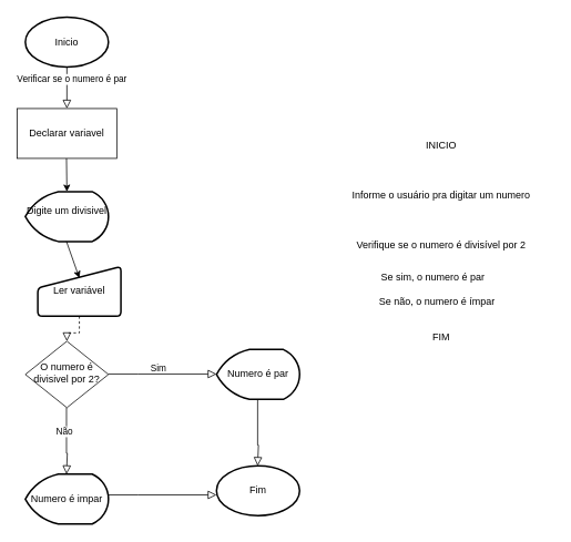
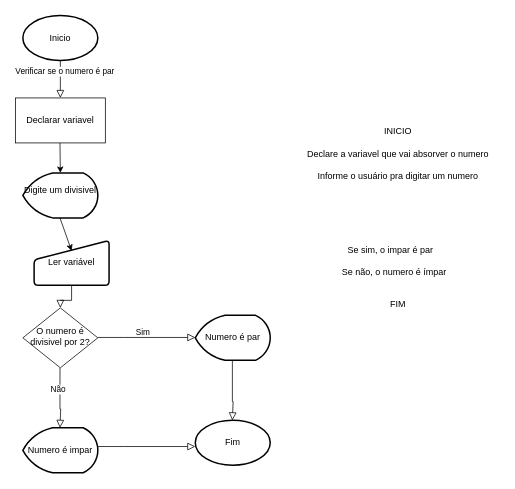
  <mxCell id="0" />
  <mxCell id="1" parent="0" />
  <mxCell id="2" value="" style="rounded=0;html=1;jettySize=auto;orthogonalLoop=1;fontSize=11;endArrow=block;endFill=0;endSize=8;strokeWidth=1;shadow=0;labelBackgroundColor=none;edgeStyle=orthogonalEdgeStyle;entryX=0.5;entryY=0;entryDx=0;entryDy=0;exitX=0.5;exitY=1;exitDx=0;exitDy=0;exitPerimeter=0;" parent="1" source="5" target="9" edge="1"><mxGeometry relative="1" as="geometry"><mxPoint x="180" y="130" as="sourcePoint" /><mxPoint x="80" y="180" as="targetPoint" /></mxGeometry></mxCell>
  <mxCell id="3" value="Verificar se o numero é par" style="edgeLabel;html=1;align=center;verticalAlign=middle;resizable=0;points=[];" vertex="1" connectable="0" parent="2"><mxGeometry x="-0.44" y="5" relative="1" as="geometry"><mxPoint as="offset" /></mxGeometry></mxCell>
  <mxCell id="4" value="Sim&lt;div&gt;&lt;br&gt;&lt;/div&gt;" style="edgeStyle=orthogonalEdgeStyle;rounded=0;html=1;jettySize=auto;orthogonalLoop=1;fontSize=11;endArrow=block;endFill=0;endSize=8;strokeWidth=1;shadow=0;labelBackgroundColor=none;" parent="1" edge="1"><mxGeometry x="-0.077" relative="1" as="geometry"><mxPoint as="offset" /><mxPoint x="130" y="449.5" as="sourcePoint" /><mxPoint x="260" y="449.5" as="targetPoint" /><Array as="points"><mxPoint x="166" y="449.5" /></Array></mxGeometry></mxCell>
  <mxCell id="5" value="Inicio" style="strokeWidth=2;html=1;shape=mxgraph.flowchart.start_1;whiteSpace=wrap;" vertex="1" parent="1"><mxGeometry x="30" y="20" width="100" height="60" as="geometry" /></mxCell>
  <mxCell id="6" value="Digite um divisivel&lt;div&gt;&lt;br&gt;&lt;/div&gt;" style="strokeWidth=2;html=1;shape=mxgraph.flowchart.display;whiteSpace=wrap;" vertex="1" parent="1"><mxGeometry x="30" y="230" width="100" height="60" as="geometry" /></mxCell>
  <mxCell id="7" value="" style="endArrow=classic;html=1;rounded=0;exitX=0.5;exitY=1;exitDx=0;exitDy=0;" edge="1" parent="1"><mxGeometry width="50" height="50" relative="1" as="geometry"><mxPoint x="79.5" y="190" as="sourcePoint" /><mxPoint x="80" y="230" as="targetPoint" /></mxGeometry></mxCell>
  <mxCell id="8" value="" style="endArrow=classic;html=1;rounded=0;entryX=0.5;entryY=0.233;entryDx=0;entryDy=0;entryPerimeter=0;" edge="1" parent="1" target="10"><mxGeometry width="50" height="50" relative="1" as="geometry"><mxPoint x="79.5" y="290" as="sourcePoint" /><mxPoint x="79.5" y="360" as="targetPoint" /></mxGeometry></mxCell>
  <mxCell id="9" value="Declarar variavel" style="rounded=0;whiteSpace=wrap;html=1;" vertex="1" parent="1"><mxGeometry x="20" y="130" width="120" height="60" as="geometry" /></mxCell>
  <mxCell id="10" value="Ler variável" style="html=1;strokeWidth=2;shape=manualInput;whiteSpace=wrap;rounded=1;size=26;arcSize=11;" vertex="1" parent="1"><mxGeometry x="45" y="320" width="100" height="60" as="geometry" /></mxCell>
  <mxCell id="11" value="&lt;div&gt;Numero é par&lt;/div&gt;" style="strokeWidth=2;html=1;shape=mxgraph.flowchart.display;whiteSpace=wrap;" vertex="1" parent="1"><mxGeometry x="260" y="420" width="100" height="60" as="geometry" /></mxCell>
  <mxCell id="12" value="" style="rounded=0;html=1;jettySize=auto;orthogonalLoop=1;fontSize=11;endArrow=block;endFill=0;endSize=8;strokeWidth=1;shadow=0;labelBackgroundColor=none;edgeStyle=orthogonalEdgeStyle;exitX=0.5;exitY=1;exitDx=0;exitDy=0;" edge="1" parent="1"><mxGeometry x="0.333" y="20" relative="1" as="geometry"><mxPoint as="offset" /><mxPoint x="79.5" y="490" as="sourcePoint" /><mxPoint x="79.5" y="570" as="targetPoint" /><Array as="points"><mxPoint x="79.5" y="545" /><mxPoint x="80.5" y="545" /></Array></mxGeometry></mxCell>
  <mxCell id="13" value="Não" style="edgeLabel;html=1;align=center;verticalAlign=middle;resizable=0;points=[];" vertex="1" connectable="0" parent="12"><mxGeometry x="-0.309" y="-3" relative="1" as="geometry"><mxPoint as="offset" /></mxGeometry></mxCell>
  <mxCell id="14" value="&lt;div&gt;Numero é impar&lt;/div&gt;" style="strokeWidth=2;html=1;shape=mxgraph.flowchart.display;whiteSpace=wrap;" vertex="1" parent="1"><mxGeometry x="30" y="570" width="100" height="60" as="geometry" /></mxCell>
  <mxCell id="15" value="" style="rounded=0;html=1;jettySize=auto;orthogonalLoop=1;fontSize=11;endArrow=block;endFill=0;endSize=8;strokeWidth=1;shadow=0;labelBackgroundColor=none;edgeStyle=orthogonalEdgeStyle;exitX=0.5;exitY=1;exitDx=0;exitDy=0;" edge="1" parent="1"><mxGeometry x="0.333" y="20" relative="1" as="geometry"><mxPoint as="offset" /><mxPoint x="309.5" y="480" as="sourcePoint" /><mxPoint x="309.5" y="560" as="targetPoint" /><Array as="points"><mxPoint x="309.5" y="535" /><mxPoint x="310.5" y="535" /></Array></mxGeometry></mxCell>
  <mxCell id="16" value="&lt;div&gt;&lt;br&gt;&lt;/div&gt;" style="edgeStyle=orthogonalEdgeStyle;rounded=0;html=1;jettySize=auto;orthogonalLoop=1;fontSize=11;endArrow=block;endFill=0;endSize=8;strokeWidth=1;shadow=0;labelBackgroundColor=none;" edge="1" parent="1"><mxGeometry x="0.077" relative="1" as="geometry"><mxPoint as="offset" /><mxPoint x="130" y="595" as="sourcePoint" /><mxPoint x="260" y="595" as="targetPoint" /><Array as="points"><mxPoint x="166" y="595" /></Array></mxGeometry></mxCell>
  <mxCell id="17" value="Fim" style="strokeWidth=2;html=1;shape=mxgraph.flowchart.start_1;whiteSpace=wrap;" vertex="1" parent="1"><mxGeometry x="260" y="560" width="100" height="60" as="geometry" /></mxCell>
  <mxCell id="18" value="INICIO" style="text;html=1;align=center;verticalAlign=middle;resizable=0;points=[];autosize=1;strokeColor=none;fillColor=none;" vertex="1" parent="1"><mxGeometry x="500" y="160" width="60" height="30" as="geometry" /></mxCell>
  <mxCell id="19" value="FIM" style="text;html=1;align=center;verticalAlign=middle;resizable=0;points=[];autosize=1;strokeColor=none;fillColor=none;" vertex="1" parent="1"><mxGeometry x="510" y="390" width="40" height="30" as="geometry" /></mxCell>
+ <mxCell id="20" value="Declare a variavel que vai absorver o numero" style="text;html=1;align=center;verticalAlign=middle;resizable=0;points=[];autosize=1;strokeColor=none;fillColor=none;" vertex="1" parent="1"><mxGeometry x="395" y="190" width="270" height="30" as="geometry" /></mxCell>
  <mxCell id="21" value="Informe o usuário pra digitar um numero" style="text;html=1;align=center;verticalAlign=middle;resizable=0;points=[];autosize=1;strokeColor=none;fillColor=none;" vertex="1" parent="1"><mxGeometry x="410" y="220" width="240" height="30" as="geometry" /></mxCell>
- <mxCell id="22" value="Verifique se o numero é divisível por 2" style="text;html=1;align=center;verticalAlign=middle;resizable=0;points=[];autosize=1;strokeColor=none;fillColor=none;" vertex="1" parent="1"><mxGeometry x="415" y="280" width="230" height="30" as="geometry" /></mxCell>
- <mxCell id="23" value="Se sim, o numero é par" style="text;html=1;align=center;verticalAlign=middle;resizable=0;points=[];autosize=1;strokeColor=none;fillColor=none;" vertex="1" parent="1"><mxGeometry x="445" y="318" width="150" height="30" as="geometry" /></mxCell>
+ <mxCell id="23" value="Se sim, o impar é par" style="text;html=1;align=center;verticalAlign=middle;resizable=0;points=[];autosize=1;strokeColor=none;fillColor=none;" vertex="1" parent="1"><mxGeometry x="445" y="318" width="150" height="30" as="geometry" /></mxCell>
  <mxCell id="24" value="Se não, o numero é ímpar" style="text;html=1;align=center;verticalAlign=middle;resizable=0;points=[];autosize=1;strokeColor=none;fillColor=none;" vertex="1" parent="1"><mxGeometry x="445" y="348" width="160" height="30" as="geometry" /></mxCell>
- <mxCell id="25" value="" style="rounded=0;html=1;jettySize=auto;orthogonalLoop=1;fontSize=11;endArrow=block;endFill=0;endSize=8;strokeWidth=1;shadow=0;labelBackgroundColor=none;edgeStyle=orthogonalEdgeStyle;exitX=0.5;exitY=1;exitDx=0;exitDy=0;dashed=1;" edge="1" parent="1" source="10" target="26"><mxGeometry x="0.333" y="20" relative="1" as="geometry"><mxPoint as="offset" /><mxPoint x="80" y="380" as="sourcePoint" /><mxPoint x="80" y="510" as="targetPoint" /><Array as="points" /></mxGeometry></mxCell>
+ <mxCell id="25" value="" style="rounded=0;html=1;jettySize=auto;orthogonalLoop=1;fontSize=11;endArrow=block;endFill=0;endSize=8;strokeWidth=1;shadow=0;labelBackgroundColor=none;edgeStyle=orthogonalEdgeStyle;exitX=0.5;exitY=1;exitDx=0;exitDy=0;" edge="1" parent="1" source="10" target="26"><mxGeometry x="0.333" y="20" relative="1" as="geometry"><mxPoint as="offset" /><mxPoint x="80" y="380" as="sourcePoint" /><mxPoint x="80" y="510" as="targetPoint" /><Array as="points" /></mxGeometry></mxCell>
  <mxCell id="26" value="O numero é divisivel por 2?" style="rhombus;whiteSpace=wrap;html=1;shadow=0;fontFamily=Helvetica;fontSize=12;align=center;strokeWidth=1;spacing=6;spacingTop=-4;" parent="1" vertex="1"><mxGeometry x="30" y="410" width="100" height="80" as="geometry" /></mxCell>
